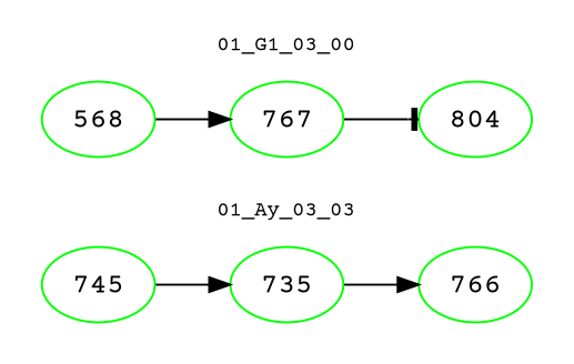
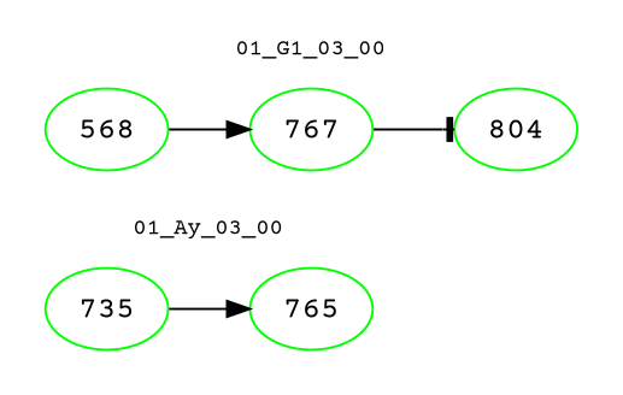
  digraph {
    fontname="Courier Prime"
    rankdir=LR
    node [color=green fontname="Courier Prime"]
    edge [arrowhead=normal color=black fontname="Courier Prime"]
-   n1 [label=745]
    n2 [label=735]
-   n3 [label=766]
+   n3 [label=765]
    n4 [label=568]
    n5 [label=767]
    n6 [label=804]
    subgraph cluster_1 {
      color=white
      fontsize=10
-     label="01_Ay_03_03"
-     n1
+     label="01_Ay_03_00"
      n2
      n3
    }
    subgraph cluster_2 {
      color=white
      fontsize=10
      label="01_G1_03_00"
      n4
      n5
      n6
    }
-   n1 -> n2
    n2 -> n3
    n4 -> n5
    n5 -> n6 [arrowhead=tee]
  }
